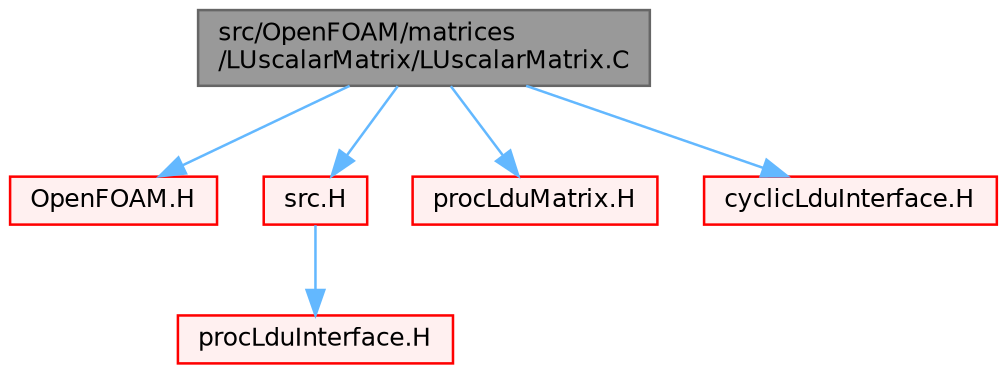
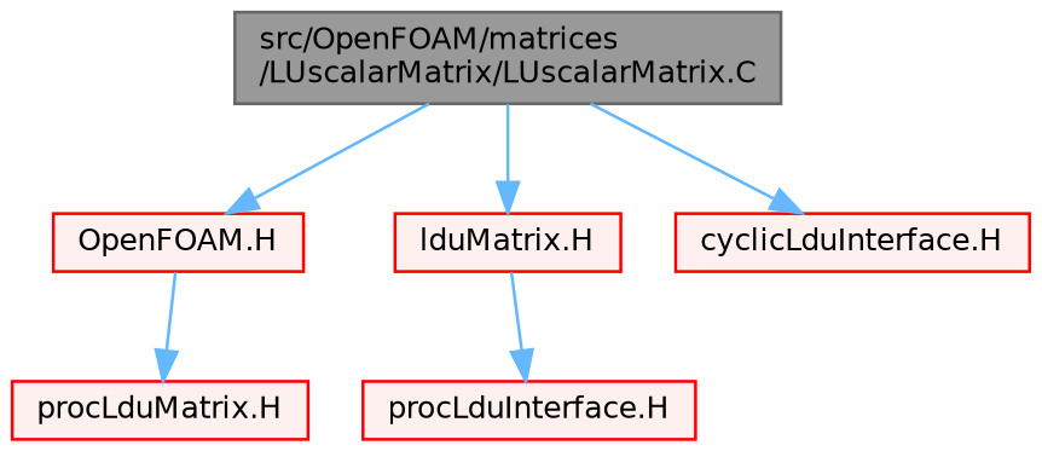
  digraph {
    node [color=red fillcolor="#FFF0F0" fontname=Helvetica fontsize=10 shape=box style=filled]
    edge [color=steelblue1 fontname=Helvetica fontsize=10 labelfontname=Helvetica labelfontsize=10 style=solid]
    n1 [color=gray40 fillcolor=grey60 fontcolor=black height=0.2 label="src/OpenFOAM/matrices\l/LUscalarMatrix/LUscalarMatrix.C" width=0.4]
    n2 [height=0.2 label="OpenFOAM.H" width=0.4]
-   n3 [height=0.2 label="src.H" width=0.4]
+   n3 [height=0.2 label="lduMatrix.H" width=0.4]
    n4 [height=0.2 label="procLduMatrix.H" width=0.4]
    n5 [height=0.2 label="cyclicLduInterface.H" width=0.4]
    n6 [height=0.2 label="procLduInterface.H" width=0.4]
    n1 -> n2
    n1 -> n3
-   n1 -> n4
+   n2 -> n4
    n1 -> n5
    n3 -> n6
  }
